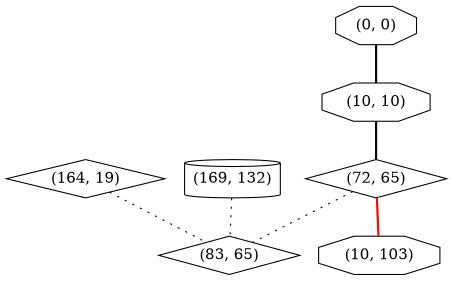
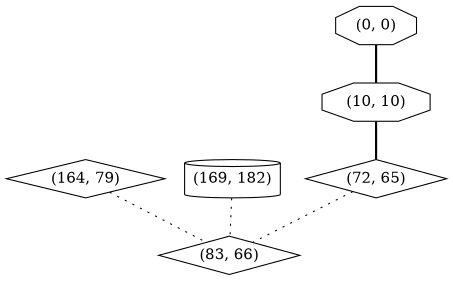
  graph {
    node [shape=octagon]
    edge [color=black style=bold weight=1]
    "(0, 0)"
    "(10, 10)"
    "(72, 65)" [shape=diamond]
-   "(164, 19)" [shape=diamond]
-   "(83, 65)" [shape=diamond]
-   "(10, 103)"
-   "(169, 132)" [shape=cylinder]
+   "(164, 19)" [shape=diamond label="(164, 79)"]
+   "(83, 65)" [shape=diamond label="(83, 66)"]
+   "(169, 132)" [shape=cylinder label="(169, 182)"]
    "(0, 0)" -- "(10, 10)" [weight=4]
    "(10, 10)" -- "(72, 65)"
    "(72, 65)" -- "(83, 65)" [style=dotted]
-   "(72, 65)" -- "(10, 103)" [color=red]
    "(164, 19)" -- "(83, 65)" [style=dotted]
    "(169, 132)" -- "(83, 65)" [style=dotted]
  }
